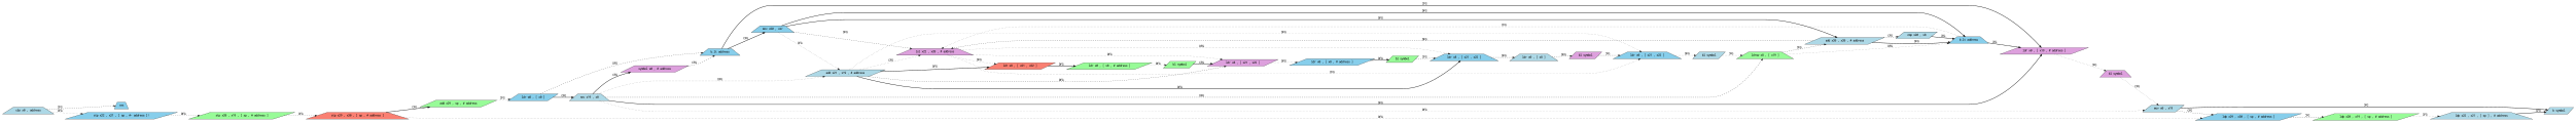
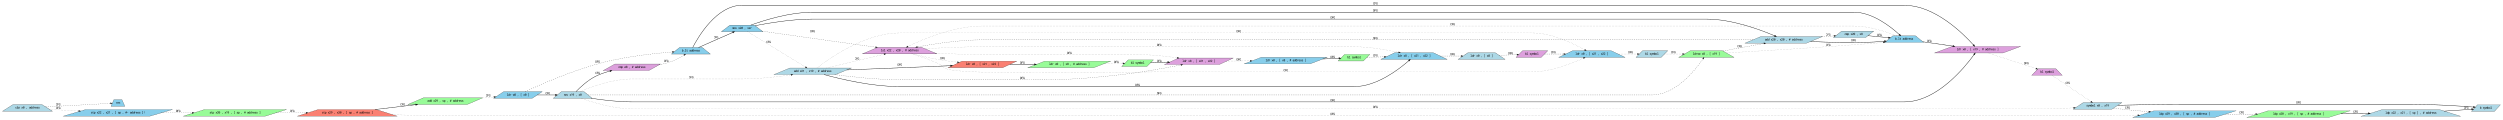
  digraph {
    fontname="Roboto Mono"
    rankdir=LR
    node [fillcolor=lightblue fontname="Roboto Mono" shape=parallelogram style=filled]
    edge [fontname="Roboto Mono" style=dotted]
    n1 [label="cbz x0 , address" shape=trapezium]
    n2 [fillcolor=skyblue label=ret shape=trapezium]
    n3 [fillcolor=skyblue label="stp x22 , x21 , [ sp , #- address ]!"]
    n4 [fillcolor=palegreen label="stp x20 , x19 , [ sp , # address ]"]
    n5 [fillcolor=salmon label="stp x29 , x30 , [ sp , # address ]" shape=trapezium]
    n6 [fillcolor=palegreen label="add x29 , sp , # address"]
    n7 [fillcolor=skyblue label="ldp x29 , x30 , [ sp , # address ]"]
    n8 [fillcolor=skyblue label="ldr w8 , [ x0 ]"]
    n9 [fillcolor=palegreen label="ldp x20 , x19 , [ sp , # address ]"]
    n10 [label="mov x19 , x0" shape=trapezium]
    n11 [fillcolor=skyblue label="b.lt address" shape=trapezium]
-   n12 [fillcolor=plum label="symbol w8 , # address"]
+   n12 [fillcolor=plum label="cmp w8 , # address"]
    n13 [fillcolor=plum label="ldr x0 , [ x19 , # address ]"]
-   n14 [label="mov x0 , x19"]
+   n14 [label="symbol x0 , x19"]
    n15 [label="add x21 , x19 , # address"]
    n16 [fillcolor=palegreen label="ldrsw x8 , [ x19 ]" shape=trapezium]
    n17 [fillcolor=skyblue label="mov x20 , xzr" shape=trapezium]
    n18 [fillcolor=plum label="bl symbol" shape=trapezium]
    n19 [label="b symbol"]
    n20 [fillcolor=plum label="lsl x22 , x20 , # address" shape=trapezium]
    n21 [fillcolor=salmon label="ldr x8 , [ x21 , x22 ]"]
    n22 [fillcolor=plum label="ldr x8 , [ x21 , x22 ]"]
    n23 [fillcolor=skyblue label="ldr x8 , [ x21 , x22 ]" shape=trapezium]
    n24 [fillcolor=skyblue label="ldr x0 , [ x21 , x22 ]" shape=trapezium]
    n25 [label="add x20 , x20 , # address"]
    n26 [fillcolor=skyblue label="b.lt address" shape=trapezium]
    n27 [label="cmp x20 , x8"]
    n28 [label="ldp x22 , x21 , [ sp ] , # address" shape=trapezium]
    n29 [fillcolor=palegreen label="ldr x0 , [ x8 , # address ]"]
    n30 [fillcolor=skyblue label="ldr x0 , [ x8 , # address ]"]
    n31 [label="ldr x0 , [ x8 ]" shape=trapezium]
    n32 [label="bl symbol"]
    n33 [fillcolor=palegreen label="bl symbol"]
    n34 [fillcolor=palegreen label="bl symbol"]
    n35 [fillcolor=plum label="bl symbol"]
    n1 -> n2 [label=CFG style=dashed]
    n1 -> n3 [label=CFG]
    n3 -> n4 [label=DFG style=dashed]
    n4 -> n5 [label=CFG style=dashed]
    n5 -> n6 [label=CFG style=bold]
    n5 -> n7 [label=DFG]
    n6 -> n8 [label=CFG]
    n7 -> n9 [label=CFG style=dashed]
    n8 -> n10 [label=CFG style=bold]
    n8 -> n11 [label=DFG style=dashed]
-   n9 -> n28 [label=CFG]
+   n9 -> n28 [label=CFG style=bold]
    n10 -> n12 [label=CFG style=bold]
    n10 -> n13 [label=DFG style=bold]
    n10 -> n14 [label=DFG]
    n10 -> n15 [label=DFG]
    n10 -> n16 [label=DFG style=dashed]
    n11 -> n13 [label=CFG style=bold]
    n11 -> n17 [label=CFG style=bold]
    n12 -> n11 [label=CFG style=dashed]
    n13 -> n18 [label=DFG]
    n14 -> n7 [label=CFG style=dashed]
    n14 -> n19 [label=DFG style=bold]
    n15 -> n20 [label=CFG]
    n15 -> n21 [label=DFG style=bold]
    n15 -> n22 [label=DFG style=dashed]
    n15 -> n23 [label=DFG style=bold]
    n15 -> n24 [label=DFG]
    n16 -> n25 [label=CFG style=dashed]
    n16 -> n26 [label=DFG]
    n17 -> n15 [label=CFG]
    n17 -> n20 [label=DFG style=dashed]
    n17 -> n25 [label=DFG style=bold]
    n17 -> n26 [label=DFG style=bold]
    n18 -> n14 [label=CFG]
    n20 -> n21 [label=DFG]
    n20 -> n22 [label=DFG]
    n20 -> n23 [label=DFG]
    n20 -> n24 [label=CFG]
    n21 -> n29 [label=DFG style=bold]
    n22 -> n30 [label=DFG]
    n23 -> n31 [label=DFG style=dashed]
    n24 -> n32 [label=DFG]
    n25 -> n20 [label=DFG style=dashed]
    n25 -> n26 [label=DFG style=bold]
    n25 -> n27 [label=CFG style=dashed]
    n26 -> n13 [label=CFG style=bold]
    n26 -> n20 [label=CFG]
    n27 -> n26 [label=CFG style=bold]
    n28 -> n19 [label=CFG style=bold]
    n29 -> n33 [label=DFG]
    n30 -> n34 [label=DFG style=bold]
    n31 -> n35 [label=DFG style=dashed]
    n32 -> n16 [label=CFG]
    n33 -> n22 [label=CFG style=bold]
    n34 -> n23 [label=CFG style=dashed]
    n35 -> n24 [label=CFG style=dashed]
  }
